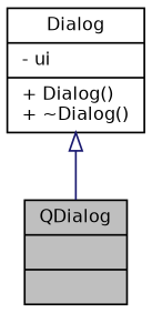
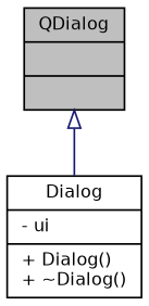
  digraph {
    node [color=black fontname=Helvetica fontsize=10 shape=record style=filled]
    n1 [fillcolor=grey75 fontcolor=black height=0.2 label="{QDialog\n||}" width=0.4]
    n2 [fillcolor=white height=0.2 label="{Dialog\n|- ui\l|+ Dialog()\l+ ~Dialog()\l}" width=0.4]
-   n2 -> n1 [arrowtail=onormal color=midnightblue dir=back fontname=Helvetica fontsize=10 labelfontname=Helvetica labelfontsize=10 style=solid]
+   n1 -> n2 [arrowtail=onormal color=midnightblue dir=back fontname=Helvetica fontsize=10 labelfontname=Helvetica labelfontsize=10 style=solid]
  }
